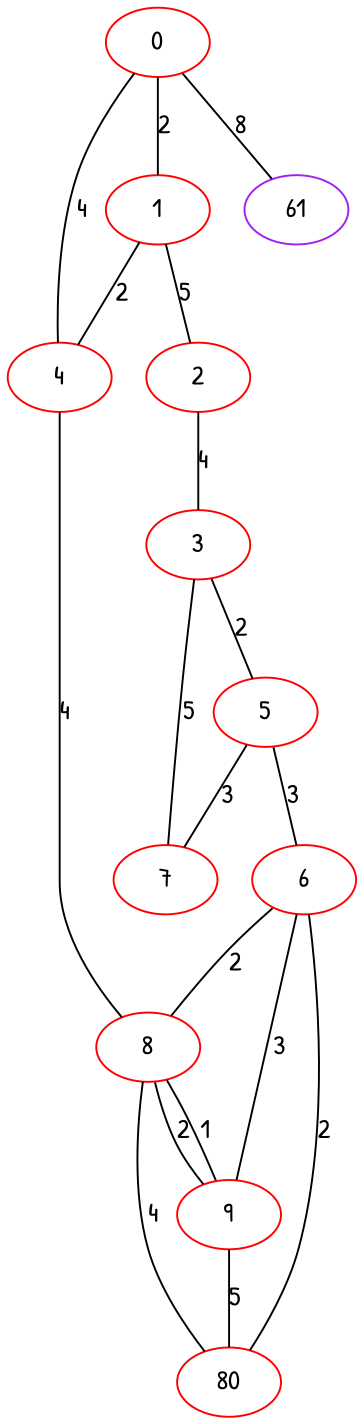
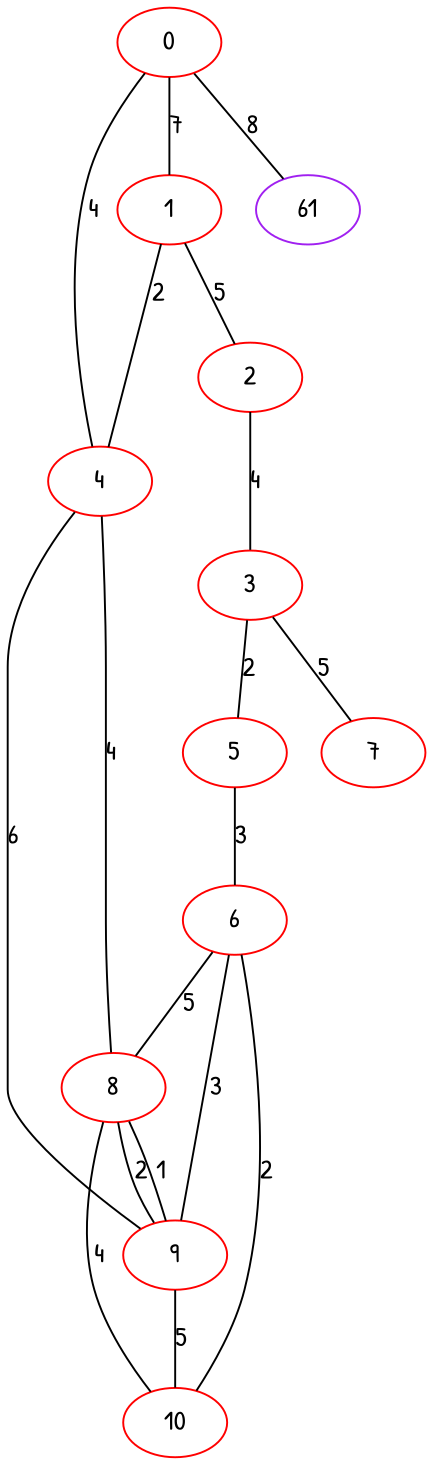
  graph {
    fontname="Patrick Hand"
    node [color=red fontname="Patrick Hand" weight=1]
    edge [fontname="Patrick Hand"]
    0
    1
    4
    n4 [color=purple label=61 weight=4]
    2
    8
    9
    3
    5
    7
    6
-   10 [label=80]
-   0 -- 1 [label=2]
+   10
+   0 -- 1 [label=7]
    0 -- 4 [label=4]
    0 -- n4 [label=8]
    1 -- 4 [label=2]
    1 -- 2 [label=5]
    4 -- 8 [label=4]
+   4 -- 9 [label=6]
    2 -- 3 [label=4]
    8 -- 9 [label=1]
    8 -- 9 [label=2]
    8 -- 10 [label=4]
    9 -- 10 [label=5]
    3 -- 5 [label=2]
    3 -- 7 [label=5]
-   5 -- 7 [label=3]
    5 -- 6 [label=3]
-   6 -- 8 [label=2]
+   6 -- 8 [label=5]
    6 -- 9 [label=3]
    6 -- 10 [label=2]
  }
